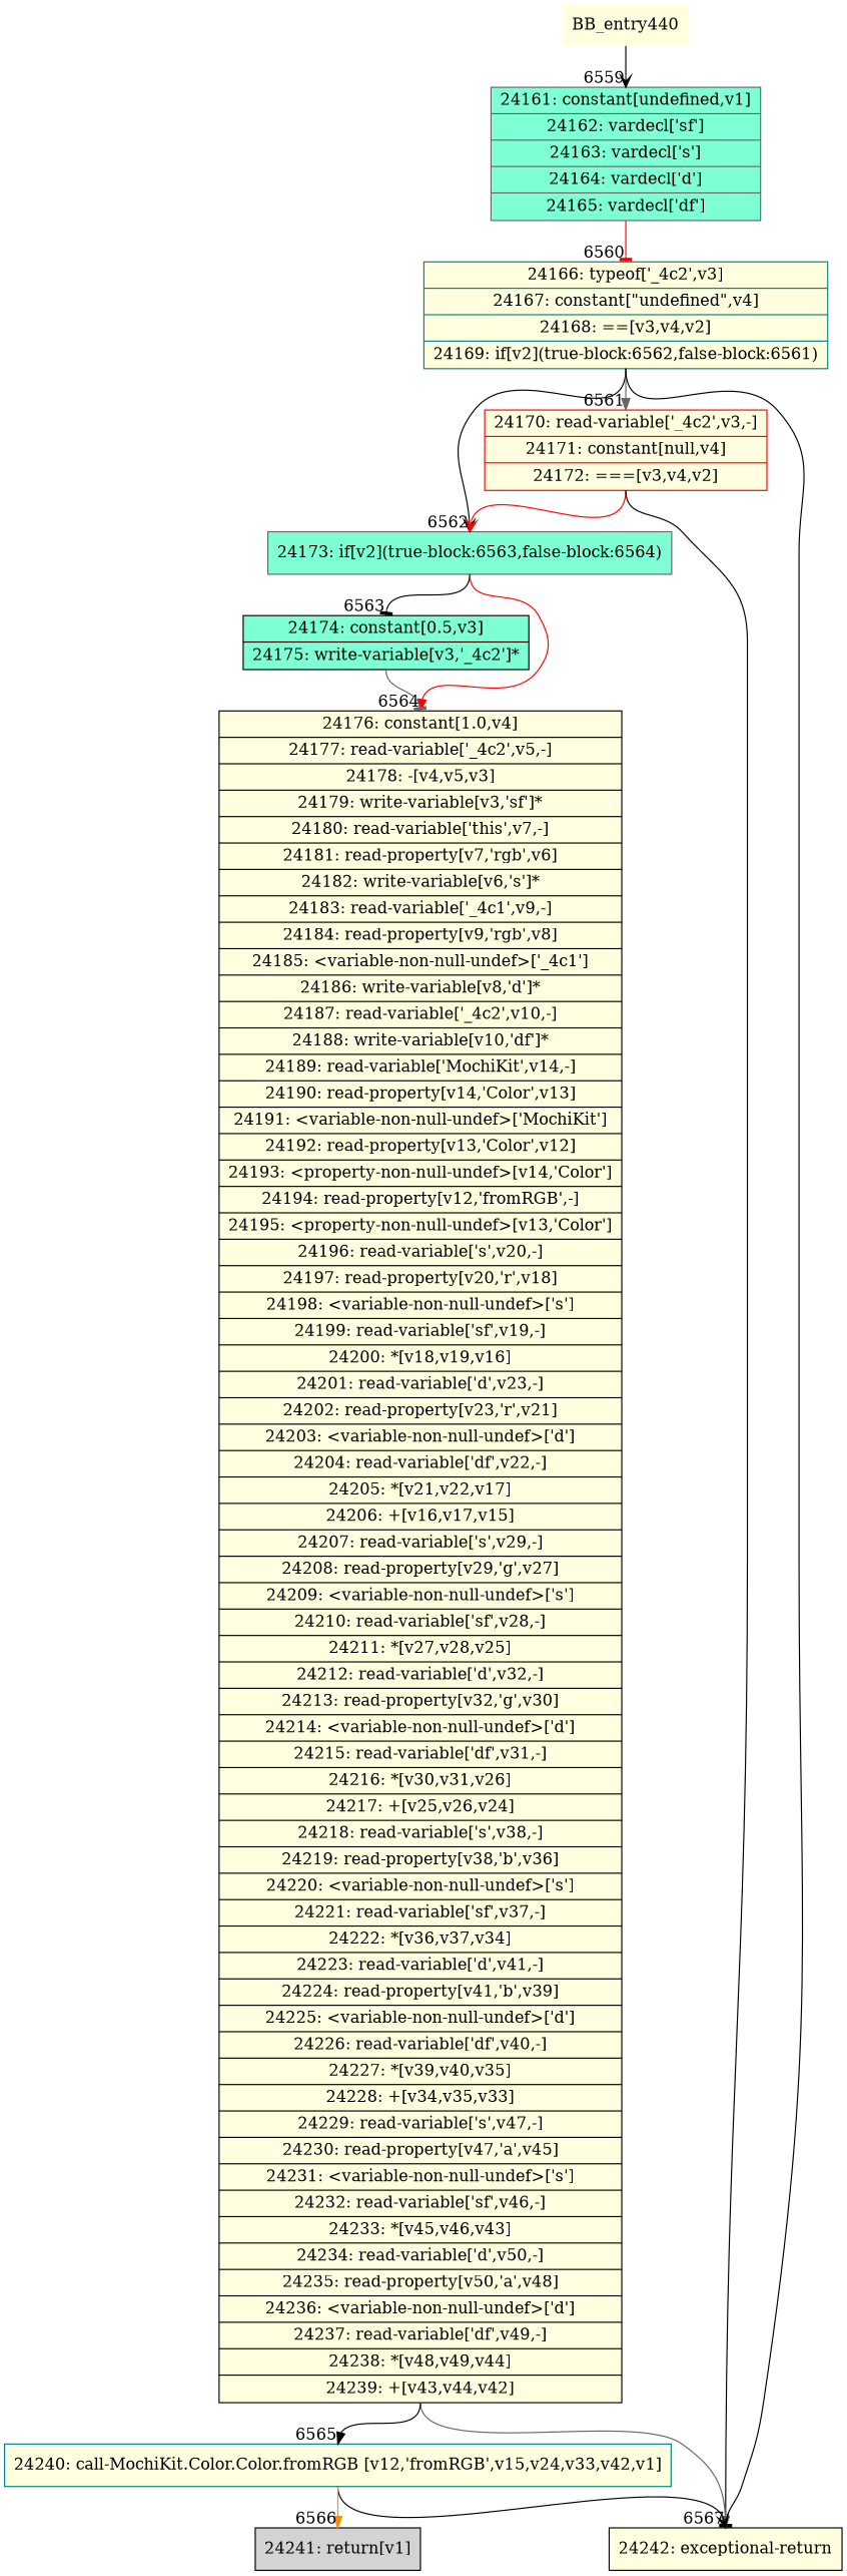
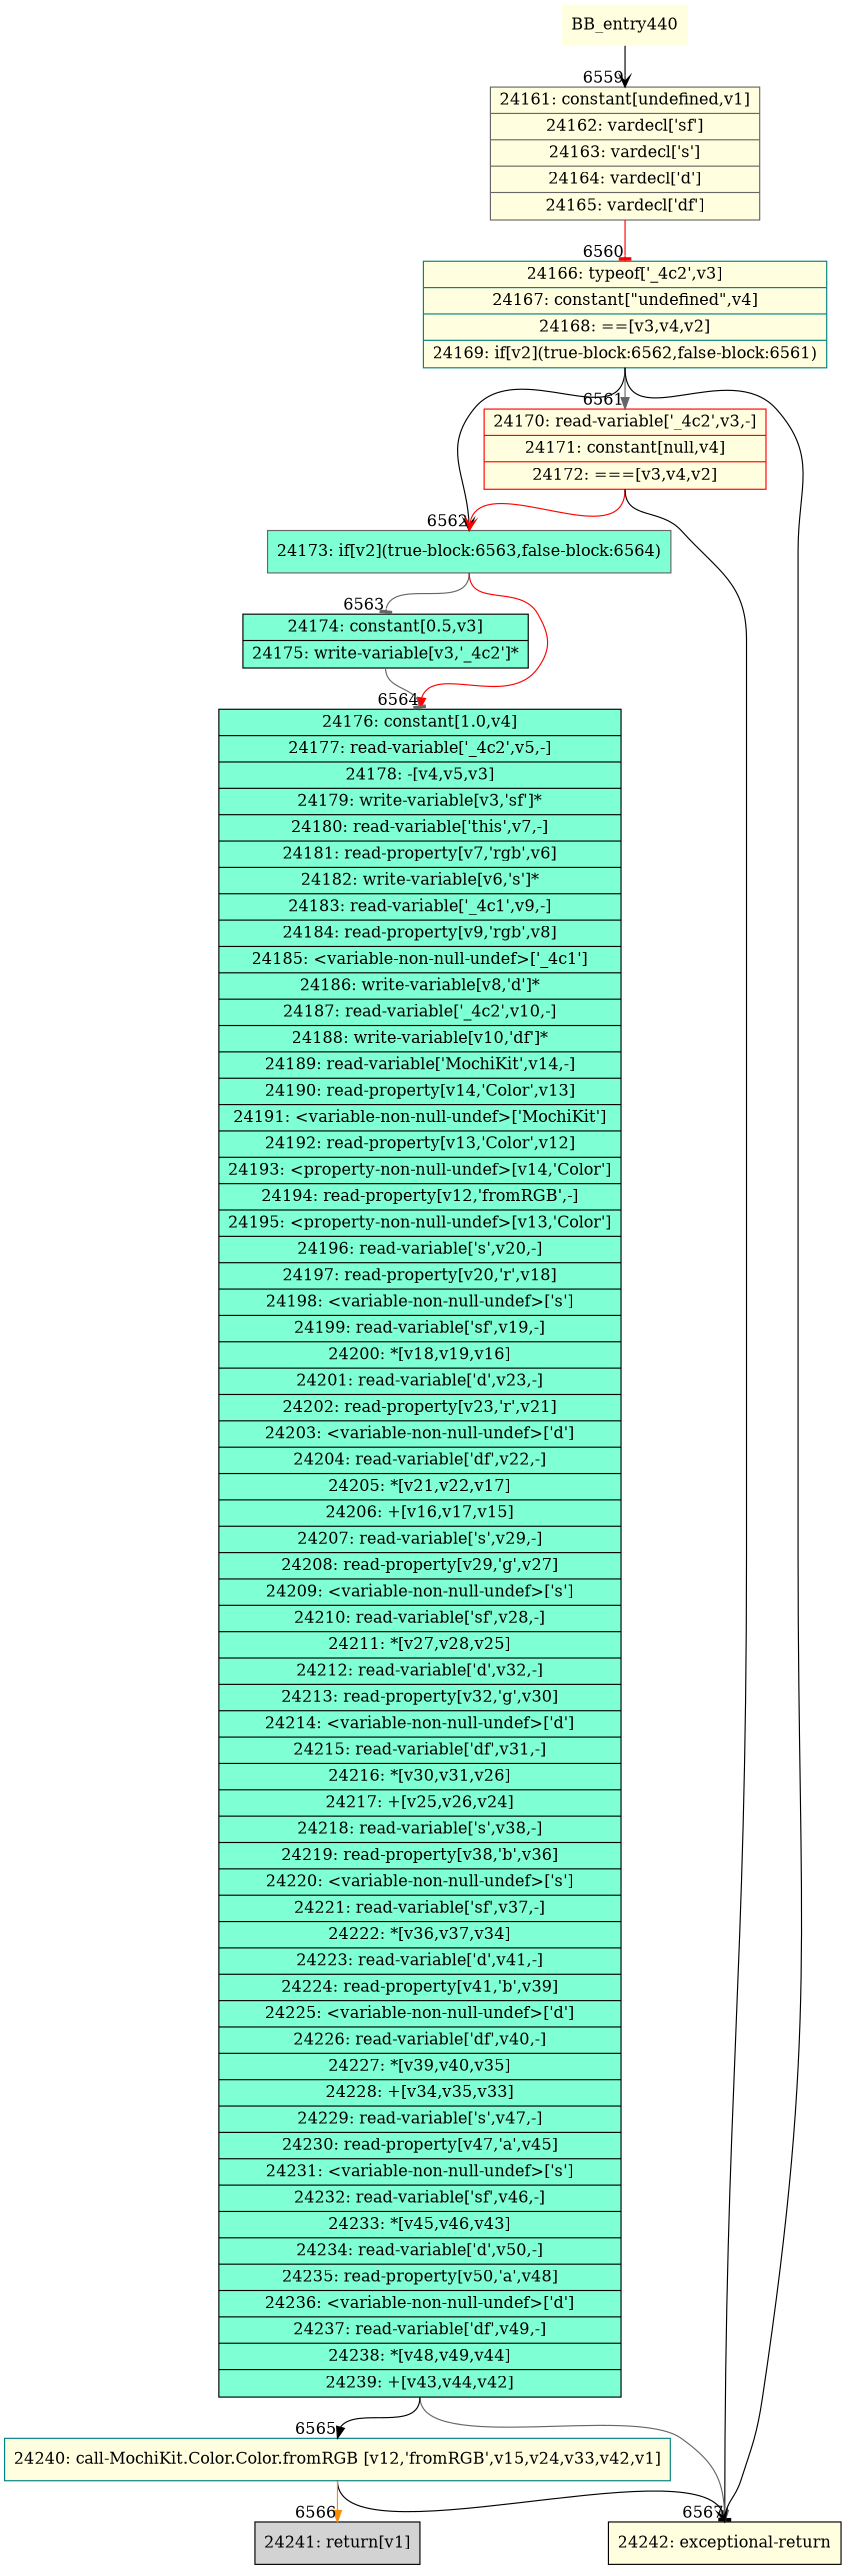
  digraph {
    rankdir=TD
    node [color=black fillcolor=lightyellow shape=record style=filled]
    edge [arrowhead=tee color=black headport=n tailport=s]
    BB_entry440 [color=red shape=none]
-   n2 [color=gray40 fillcolor=aquamarine label="{24161: constant[undefined,v1]|24162: vardecl['sf']|24163: vardecl['s']|24164: vardecl['d']|24165: vardecl['df']}"]
+   n2 [color=gray40 label="{24161: constant[undefined,v1]|24162: vardecl['sf']|24163: vardecl['s']|24164: vardecl['d']|24165: vardecl['df']}"]
    n3 [color=teal label="{24166: typeof['_4c2',v3]|24167: constant[\"undefined\",v4]|24168: ==[v3,v4,v2]|24169: if[v2](true-block:6562,false-block:6561)}"]
    n4 [color=gray40 fillcolor=aquamarine label="{24173: if[v2](true-block:6563,false-block:6564)}"]
    n5 [color=red label="{24170: read-variable['_4c2',v3,-]|24171: constant[null,v4]|24172: ===[v3,v4,v2]}"]
    n6 [label="{24242: exceptional-return}"]
    n7 [fillcolor=aquamarine label="{24174: constant[0.5,v3]|24175: write-variable[v3,'_4c2']*}"]
-   n8 [label="{24176: constant[1.0,v4]|24177: read-variable['_4c2',v5,-]|24178: -[v4,v5,v3]|24179: write-variable[v3,'sf']*|24180: read-variable['this',v7,-]|24181: read-property[v7,'rgb',v6]|24182: write-variable[v6,'s']*|24183: read-variable['_4c1',v9,-]|24184: read-property[v9,'rgb',v8]|24185: \<variable-non-null-undef\>['_4c1']|24186: write-variable[v8,'d']*|24187: read-variable['_4c2',v10,-]|24188: write-variable[v10,'df']*|24189: read-variable['MochiKit',v14,-]|24190: read-property[v14,'Color',v13]|24191: \<variable-non-null-undef\>['MochiKit']|24192: read-property[v13,'Color',v12]|24193: \<property-non-null-undef\>[v14,'Color']|24194: read-property[v12,'fromRGB',-]|24195: \<property-non-null-undef\>[v13,'Color']|24196: read-variable['s',v20,-]|24197: read-property[v20,'r',v18]|24198: \<variable-non-null-undef\>['s']|24199: read-variable['sf',v19,-]|24200: *[v18,v19,v16]|24201: read-variable['d',v23,-]|24202: read-property[v23,'r',v21]|24203: \<variable-non-null-undef\>['d']|24204: read-variable['df',v22,-]|24205: *[v21,v22,v17]|24206: +[v16,v17,v15]|24207: read-variable['s',v29,-]|24208: read-property[v29,'g',v27]|24209: \<variable-non-null-undef\>['s']|24210: read-variable['sf',v28,-]|24211: *[v27,v28,v25]|24212: read-variable['d',v32,-]|24213: read-property[v32,'g',v30]|24214: \<variable-non-null-undef\>['d']|24215: read-variable['df',v31,-]|24216: *[v30,v31,v26]|24217: +[v25,v26,v24]|24218: read-variable['s',v38,-]|24219: read-property[v38,'b',v36]|24220: \<variable-non-null-undef\>['s']|24221: read-variable['sf',v37,-]|24222: *[v36,v37,v34]|24223: read-variable['d',v41,-]|24224: read-property[v41,'b',v39]|24225: \<variable-non-null-undef\>['d']|24226: read-variable['df',v40,-]|24227: *[v39,v40,v35]|24228: +[v34,v35,v33]|24229: read-variable['s',v47,-]|24230: read-property[v47,'a',v45]|24231: \<variable-non-null-undef\>['s']|24232: read-variable['sf',v46,-]|24233: *[v45,v46,v43]|24234: read-variable['d',v50,-]|24235: read-property[v50,'a',v48]|24236: \<variable-non-null-undef\>['d']|24237: read-variable['df',v49,-]|24238: *[v48,v49,v44]|24239: +[v43,v44,v42]}"]
+   n8 [fillcolor=aquamarine label="{24176: constant[1.0,v4]|24177: read-variable['_4c2',v5,-]|24178: -[v4,v5,v3]|24179: write-variable[v3,'sf']*|24180: read-variable['this',v7,-]|24181: read-property[v7,'rgb',v6]|24182: write-variable[v6,'s']*|24183: read-variable['_4c1',v9,-]|24184: read-property[v9,'rgb',v8]|24185: \<variable-non-null-undef\>['_4c1']|24186: write-variable[v8,'d']*|24187: read-variable['_4c2',v10,-]|24188: write-variable[v10,'df']*|24189: read-variable['MochiKit',v14,-]|24190: read-property[v14,'Color',v13]|24191: \<variable-non-null-undef\>['MochiKit']|24192: read-property[v13,'Color',v12]|24193: \<property-non-null-undef\>[v14,'Color']|24194: read-property[v12,'fromRGB',-]|24195: \<property-non-null-undef\>[v13,'Color']|24196: read-variable['s',v20,-]|24197: read-property[v20,'r',v18]|24198: \<variable-non-null-undef\>['s']|24199: read-variable['sf',v19,-]|24200: *[v18,v19,v16]|24201: read-variable['d',v23,-]|24202: read-property[v23,'r',v21]|24203: \<variable-non-null-undef\>['d']|24204: read-variable['df',v22,-]|24205: *[v21,v22,v17]|24206: +[v16,v17,v15]|24207: read-variable['s',v29,-]|24208: read-property[v29,'g',v27]|24209: \<variable-non-null-undef\>['s']|24210: read-variable['sf',v28,-]|24211: *[v27,v28,v25]|24212: read-variable['d',v32,-]|24213: read-property[v32,'g',v30]|24214: \<variable-non-null-undef\>['d']|24215: read-variable['df',v31,-]|24216: *[v30,v31,v26]|24217: +[v25,v26,v24]|24218: read-variable['s',v38,-]|24219: read-property[v38,'b',v36]|24220: \<variable-non-null-undef\>['s']|24221: read-variable['sf',v37,-]|24222: *[v36,v37,v34]|24223: read-variable['d',v41,-]|24224: read-property[v41,'b',v39]|24225: \<variable-non-null-undef\>['d']|24226: read-variable['df',v40,-]|24227: *[v39,v40,v35]|24228: +[v34,v35,v33]|24229: read-variable['s',v47,-]|24230: read-property[v47,'a',v45]|24231: \<variable-non-null-undef\>['s']|24232: read-variable['sf',v46,-]|24233: *[v45,v46,v43]|24234: read-variable['d',v50,-]|24235: read-property[v50,'a',v48]|24236: \<variable-non-null-undef\>['d']|24237: read-variable['df',v49,-]|24238: *[v48,v49,v44]|24239: +[v43,v44,v42]}"]
    n9 [color=teal label="{24240: call-MochiKit.Color.Color.fromRGB [v12,'fromRGB',v15,v24,v33,v42,v1]}"]
    n10 [fillcolor=lightgrey label="{24241: return[v1]}"]
    BB_entry440 -> n2 [arrowhead=vee headlabel="    6559"]
    n2 -> n3 [color=red headlabel="      6560"]
    n3 -> n4 [arrowhead=vee headlabel="      6562"]
    n3 -> n5 [arrowhead=normal color=gray40 headlabel="      6561"]
    n3 -> n6 [headlabel="      6567"]
-   n4 -> n7 [headlabel="      6563"]
+   n4 -> n7 [color=gray40 headlabel="      6563"]
    n4 -> n8 [arrowhead=normal color=red headlabel="      6564"]
    n5 -> n4 [arrowhead=vee color=red]
    n5 -> n6
    n7 -> n8 [color=gray40]
    n8 -> n6 [arrowhead=normal color=gray40]
    n8 -> n9 [arrowhead=normal headlabel="      6565"]
    n9 -> n6 [arrowhead=vee]
    n9 -> n10 [arrowhead=normal color=darkorange headlabel="      6566"]
  }
